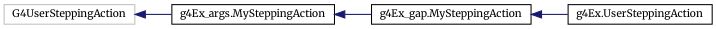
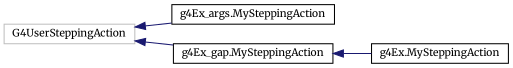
  digraph {
    fontname=Merriweather
    rankdir=LR
    node [color=black fillcolor=white fontname=Merriweather fontsize=10 shape=record style=filled]
    edge [color=midnightblue dir=back fontname=Merriweather fontsize=10 labelfontname=Helvetica labelfontsize=10 style=solid]
    n1 [color=grey75 height=0.2 label=G4UserSteppingAction width=0.4]
    n2 [height=0.2 label="g4Ex_args.MySteppingAction" width=0.4]
    n3 [height=0.2 label="g4Ex_gap.MySteppingAction" width=0.4]
-   n4 [height=0.2 label="g4Ex.UserSteppingAction" width=0.4]
+   n4 [height=0.2 label="g4Ex.MySteppingAction" width=0.4]
    n1 -> n2
-   n2 -> n3
+   n1 -> n3
    n3 -> n4
  }
